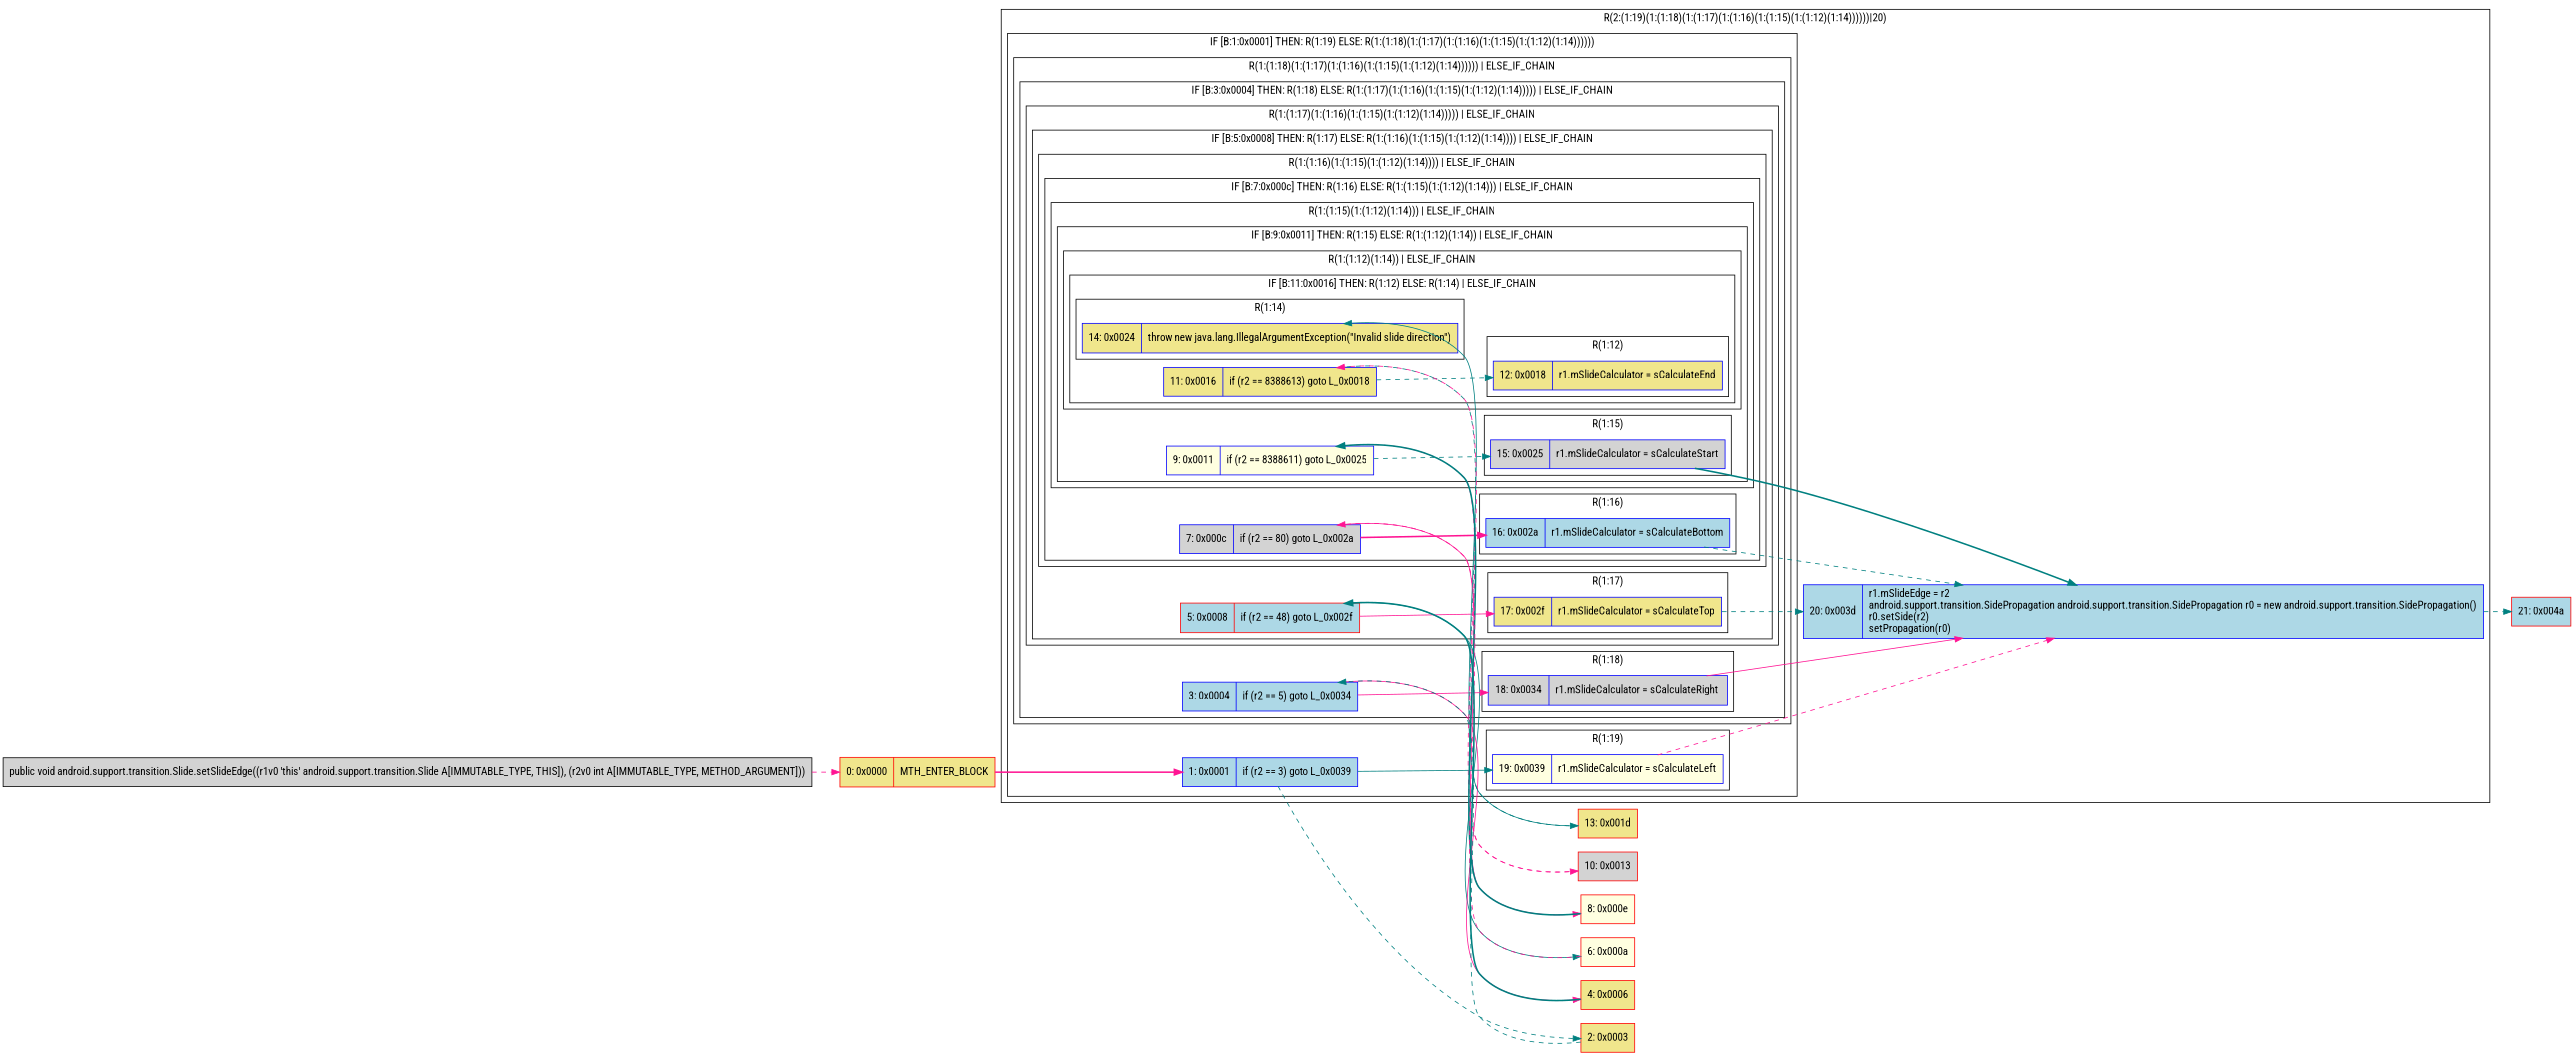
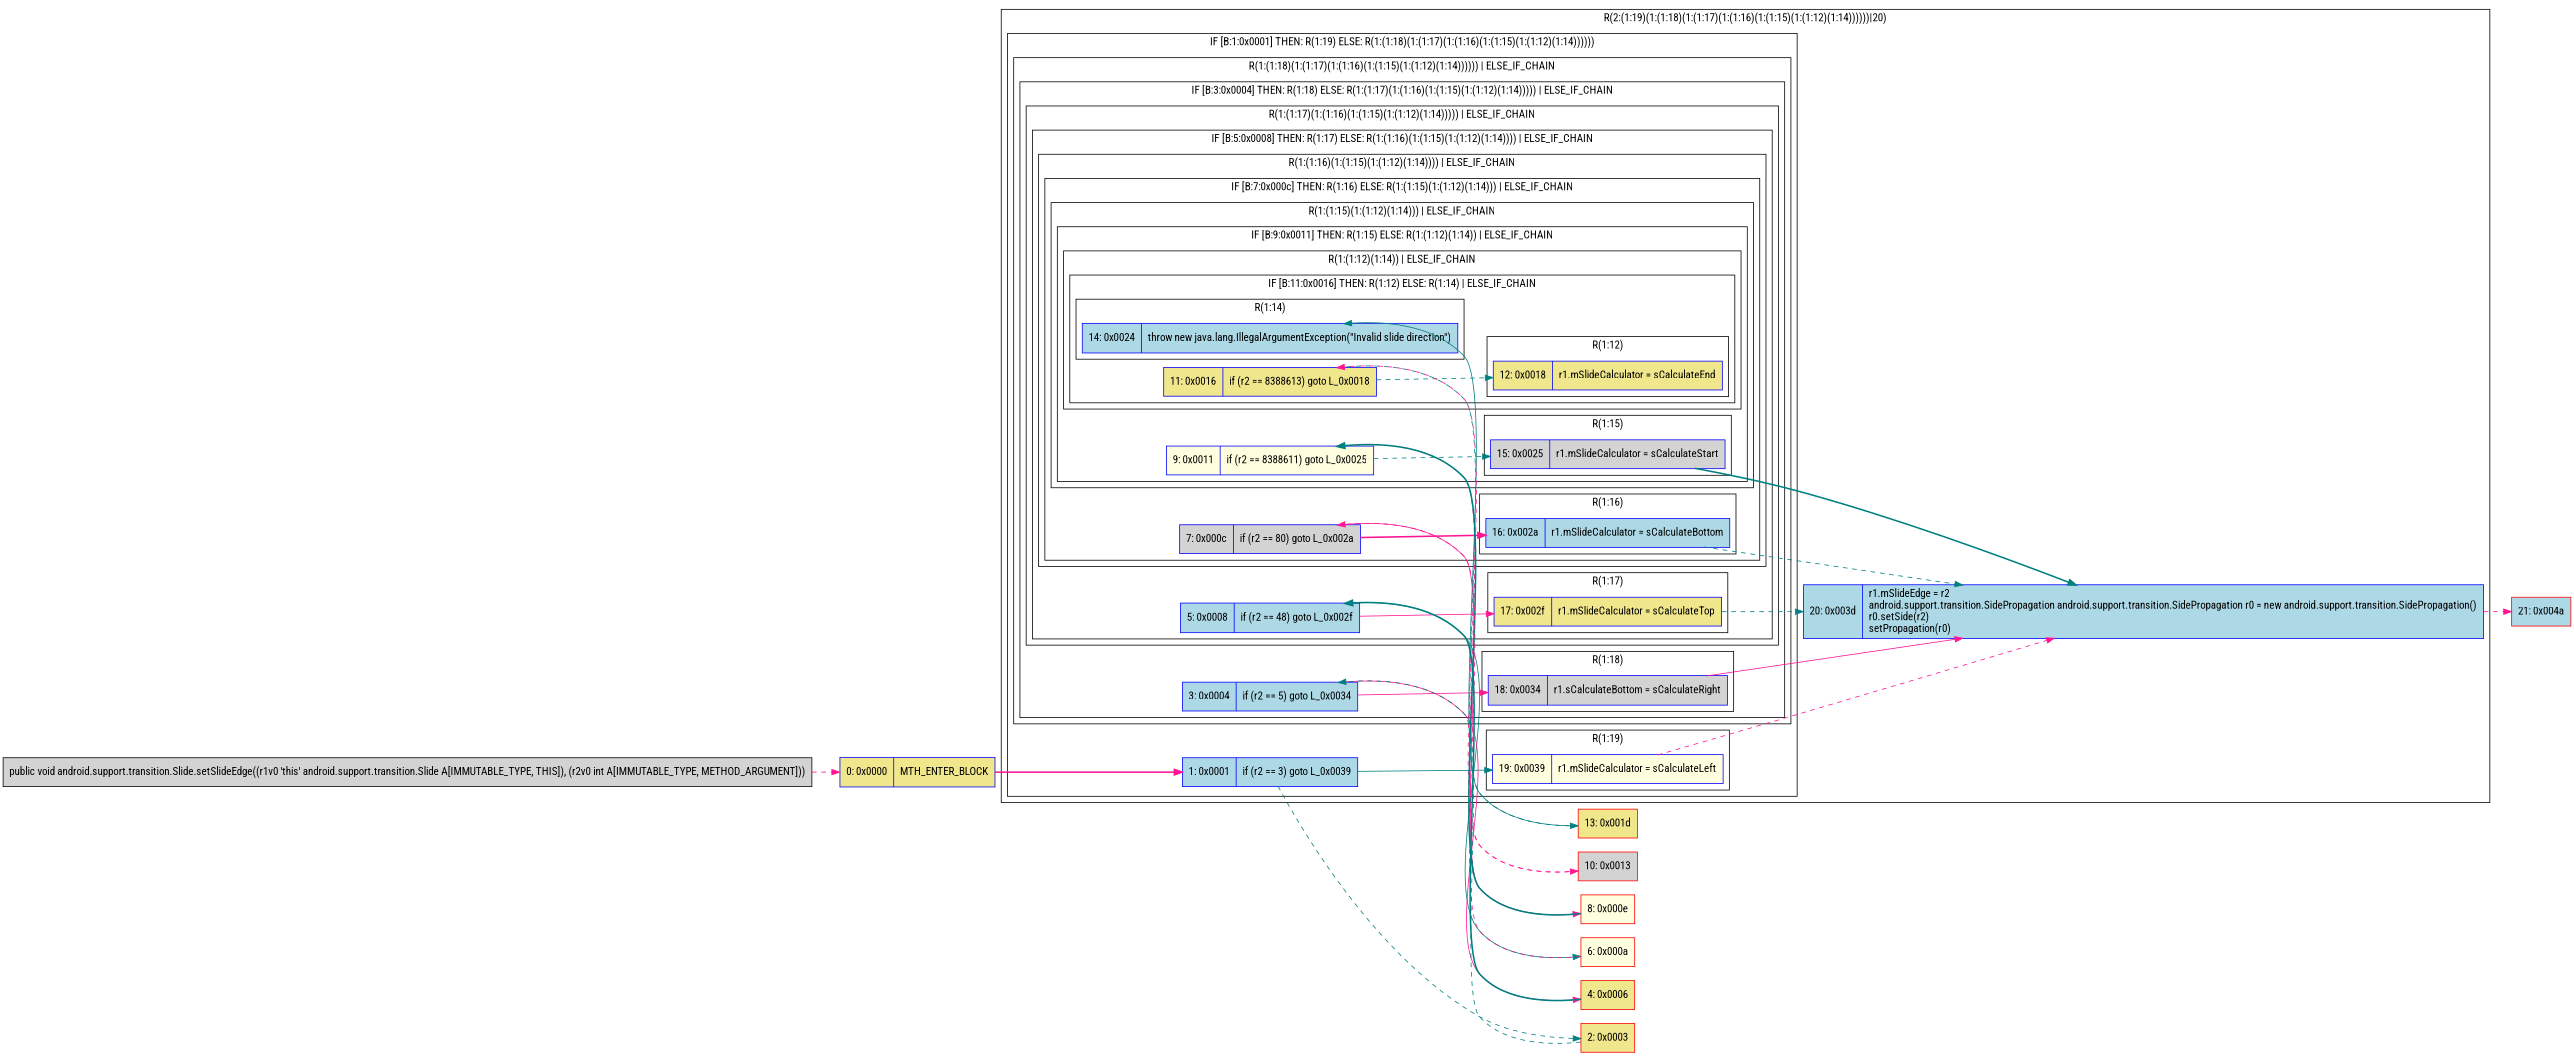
  digraph {
    fontname="Roboto Condensed"
    rankdir=LR
    node [color=blue fillcolor=khaki fontname="Roboto Condensed" shape=record style=filled]
    edge [color=teal fontname="Roboto Condensed" style=dashed]
    n1 [fillcolor=lightyellow label="{19\:\ 0x0039|r1.mSlideCalculator = sCalculateLeft\l}"]
-   n2 [fillcolor=lightgrey label="{18\:\ 0x0034|r1.mSlideCalculator = sCalculateRight\l}"]
+   n2 [fillcolor=lightgrey label="{18\:\ 0x0034|r1.sCalculateBottom = sCalculateRight\l}"]
    n3 [label="{17\:\ 0x002f|r1.mSlideCalculator = sCalculateTop\l}"]
    n4 [fillcolor=lightblue label="{16\:\ 0x002a|r1.mSlideCalculator = sCalculateBottom\l}"]
    n5 [fillcolor=lightgrey label="{15\:\ 0x0025|r1.mSlideCalculator = sCalculateStart\l}"]
    n6 [label="{12\:\ 0x0018|r1.mSlideCalculator = sCalculateEnd\l}"]
-   n7 [label="{14\:\ 0x0024|throw new java.lang.IllegalArgumentException(\"Invalid slide direction\")\l}"]
+   n7 [fillcolor=lightblue label="{14\:\ 0x0024|throw new java.lang.IllegalArgumentException(\"Invalid slide direction\")\l}"]
    n8 [label="{11\:\ 0x0016|if (r2 == 8388613) goto L_0x0018\l}"]
    n9 [fillcolor=lightyellow label="{9\:\ 0x0011|if (r2 == 8388611) goto L_0x0025\l}"]
    n10 [fillcolor=lightgrey label="{7\:\ 0x000c|if (r2 == 80) goto L_0x002a\l}"]
-   n11 [color=red fillcolor=lightblue label="{5\:\ 0x0008|if (r2 == 48) goto L_0x002f\l}"]
+   n11 [fillcolor=lightblue label="{5\:\ 0x0008|if (r2 == 48) goto L_0x002f\l}"]
    n12 [fillcolor=lightblue label="{3\:\ 0x0004|if (r2 == 5) goto L_0x0034\l}"]
    n13 [fillcolor=lightblue label="{1\:\ 0x0001|if (r2 == 3) goto L_0x0039\l}"]
    n14 [fillcolor=lightblue label="{20\:\ 0x003d|r1.mSlideEdge = r2\landroid.support.transition.SidePropagation android.support.transition.SidePropagation r0 = new android.support.transition.SidePropagation()\lr0.setSide(r2)\lsetPropagation(r0)\l}"]
    n15 [color=red label="{13\:\ 0x001d}"]
    n16 [color=red fillcolor=lightgrey label="{10\:\ 0x0013}"]
    n17 [color=red fillcolor=lightyellow label="{8\:\ 0x000e}"]
    n18 [color=red fillcolor=lightyellow label="{6\:\ 0x000a}"]
    n19 [color=red label="{4\:\ 0x0006}"]
    n20 [color=red label="{2\:\ 0x0003}"]
    n21 [color=red fillcolor=lightblue label="{21\:\ 0x004a}"]
-   n22 [color=red label="{0\:\ 0x0000|MTH_ENTER_BLOCK\l}"]
+   n22 [label="{0\:\ 0x0000|MTH_ENTER_BLOCK\l}"]
    n23 [fillcolor=lightgrey label="{public void android.support.transition.Slide.setSlideEdge((r1v0 'this' android.support.transition.Slide A[IMMUTABLE_TYPE, THIS]), (r2v0 int A[IMMUTABLE_TYPE, METHOD_ARGUMENT])) }" color=""]
    subgraph cluster_1 {
      label="R(2:(1:19)(1:(1:18)(1:(1:17)(1:(1:16)(1:(1:15)(1:(1:12)(1:14))))))|20)"
      n14
      subgraph cluster_2 {
        label="IF [B:1:0x0001] THEN: R(1:19) ELSE: R(1:(1:18)(1:(1:17)(1:(1:16)(1:(1:15)(1:(1:12)(1:14))))))"
        n13
        subgraph cluster_3 {
          label="R(1:19)"
          n1
        }
        subgraph cluster_4 {
          label="R(1:(1:18)(1:(1:17)(1:(1:16)(1:(1:15)(1:(1:12)(1:14)))))) | ELSE_IF_CHAIN\l"
          subgraph cluster_5 {
            label="IF [B:3:0x0004] THEN: R(1:18) ELSE: R(1:(1:17)(1:(1:16)(1:(1:15)(1:(1:12)(1:14))))) | ELSE_IF_CHAIN\l"
            n12
            subgraph cluster_6 {
              label="R(1:18)"
              n2
            }
            subgraph cluster_7 {
              label="R(1:(1:17)(1:(1:16)(1:(1:15)(1:(1:12)(1:14))))) | ELSE_IF_CHAIN\l"
              subgraph cluster_8 {
                label="IF [B:5:0x0008] THEN: R(1:17) ELSE: R(1:(1:16)(1:(1:15)(1:(1:12)(1:14)))) | ELSE_IF_CHAIN\l"
                n11
                subgraph cluster_9 {
                  label="R(1:17)"
                  n3
                }
                subgraph cluster_10 {
                  label="R(1:(1:16)(1:(1:15)(1:(1:12)(1:14)))) | ELSE_IF_CHAIN\l"
                  subgraph cluster_11 {
                    label="IF [B:7:0x000c] THEN: R(1:16) ELSE: R(1:(1:15)(1:(1:12)(1:14))) | ELSE_IF_CHAIN\l"
                    n10
                    subgraph cluster_12 {
                      label="R(1:16)"
                      n4
                    }
                    subgraph cluster_13 {
                      label="R(1:(1:15)(1:(1:12)(1:14))) | ELSE_IF_CHAIN\l"
                      subgraph cluster_14 {
                        label="IF [B:9:0x0011] THEN: R(1:15) ELSE: R(1:(1:12)(1:14)) | ELSE_IF_CHAIN\l"
                        n9
                        subgraph cluster_15 {
                          label="R(1:15)"
                          n5
                        }
                        subgraph cluster_16 {
                          label="R(1:(1:12)(1:14)) | ELSE_IF_CHAIN\l"
                          subgraph cluster_17 {
                            label="IF [B:11:0x0016] THEN: R(1:12) ELSE: R(1:14) | ELSE_IF_CHAIN\l"
                            n8
                            subgraph cluster_18 {
                              label="R(1:12)"
                              n6
                            }
                            subgraph cluster_19 {
                              label="R(1:14)"
                              n7
                            }
                          }
                        }
                      }
                    }
                  }
                }
              }
            }
          }
        }
      }
    }
    n1 -> n14 [color=deeppink]
    n2 -> n14 [color=deeppink style=solid]
    n3 -> n14
    n4 -> n14
    n5 -> n14 [style=bold]
    n8 -> n6
    n8 -> n15
    n9 -> n5
    n9 -> n16 [color=deeppink]
    n10 -> n4 [color=deeppink style=bold]
    n10 -> n17 [color=deeppink style=solid]
    n11 -> n3 [color=deeppink style=solid]
    n11 -> n18 [style=solid]
    n12 -> n2 [color=deeppink style=solid]
    n12 -> n19 [color=deeppink style=solid]
    n13 -> n1 [style=solid]
    n13 -> n20
-   n14 -> n21
+   n14 -> n21 [color=deeppink]
    n15 -> n7 [style=solid]
    n16 -> n8 [color=deeppink]
    n17 -> n9 [style=bold]
    n18 -> n10 [color=deeppink]
    n19 -> n11 [style=bold]
    n20 -> n12
    n22 -> n13 [color=deeppink style=bold]
    n23 -> n22 [color=deeppink]
  }
